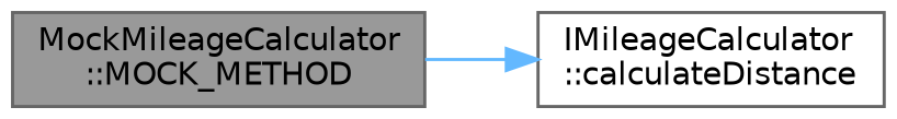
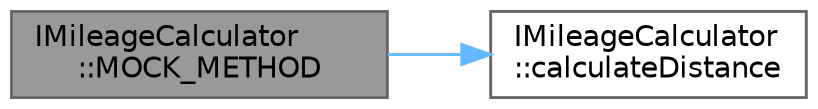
  digraph {
    rankdir=LR
    node [fontname=Helvetica fontsize=10 shape=box style=filled]
-   n1 [color=gray40 fillcolor=grey60 fontcolor=black height=0.2 label="MockMileageCalculator\l::MOCK_METHOD" width=0.4]
+   n1 [color=gray40 fillcolor=grey60 fontcolor=black height=0.2 label="IMileageCalculator\l::MOCK_METHOD" width=0.4]
    n2 [color=grey40 fillcolor=white height=0.2 label="IMileageCalculator\l::calculateDistance" width=0.4]
    n1 -> n2 [color=steelblue1 fontname=Helvetica fontsize=10 labelfontname=Helvetica labelfontsize=10 style=solid]
  }
